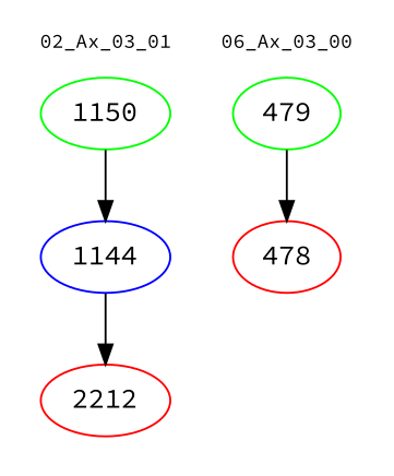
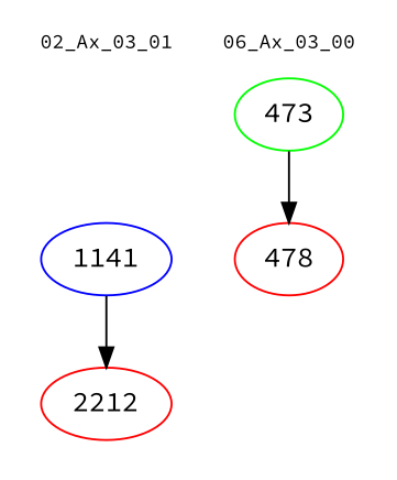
  digraph {
    fontname="Source Code Pro"
    node [color=green fontname="Source Code Pro"]
    edge [color=black fontname="Source Code Pro"]
-   n1 [label=1150]
-   n2 [color=blue label=1144]
+   n2 [color=blue label=1141]
    n3 [color=red label=2212]
-   n4 [label=479]
+   n4 [label=473]
    n5 [color=red label=478]
    subgraph cluster_1 {
      color=white
      fontsize=10
      label="02_Ax_03_01"
-     n1
      n2
      n3
    }
    subgraph cluster_2 {
      color=white
      fontsize=10
      label="06_Ax_03_00"
      n4
      n5
    }
-   n1 -> n2
    n2 -> n3
    n4 -> n5
  }
